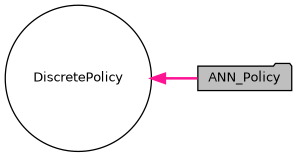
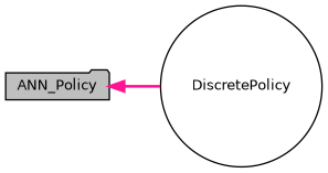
  digraph {
    rankdir=LR
    node [color=black fontname=Helvetica fontsize=10 style=filled]
    n1 [fillcolor=grey75 fontcolor=black height=0.2 label=ANN_Policy shape=folder width=0.4]
    n2 [fillcolor=white height=0.2 label=DiscretePolicy shape=circle width=0.4]
-   n2 -> n1 [color=deeppink dir=back fontname=Helvetica fontsize=10 labelfontname=Helvetica labelfontsize=10 style=bold]
+   n1 -> n2 [color=deeppink dir=back fontname=Helvetica fontsize=10 labelfontname=Helvetica labelfontsize=10 style=bold]
  }
